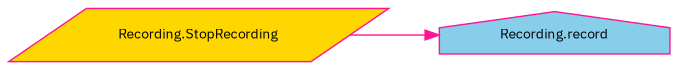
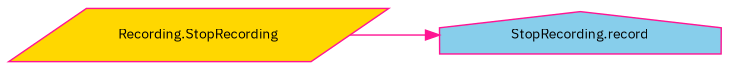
  digraph {
    rankdir=RL
    fontname="IBM Plex Sans"
    node [color=deeppink fontname="IBM Plex Sans" fontsize=10 style=filled]
-   n1 [fillcolor=skyblue fontcolor=black height=0.2 label="Recording.record" shape=house width=0.4]
+   n1 [fillcolor=skyblue fontcolor=black height=0.2 label="StopRecording.record" shape=house width=0.4]
    n2 [fillcolor=gold height=0.2 label="Recording.StopRecording" shape=parallelogram width=0.4]
    n1 -> n2 [color=deeppink dir=back fontname="IBM Plex Sans" fontsize=10 labelfontname=Helvetica labelfontsize=10 style=solid]
  }
